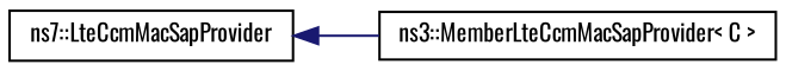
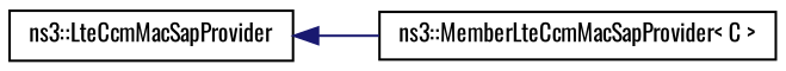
  digraph {
    rankdir=LR
    fontname=Oswald
    node [color=black fillcolor=white fontname=Oswald fontsize=10 shape=record style=filled]
-   n1 [height=0.2 label="ns7::LteCcmMacSapProvider" width=0.4]
+   n1 [height=0.2 label="ns3::LteCcmMacSapProvider" width=0.4]
    n2 [height=0.2 label="ns3::MemberLteCcmMacSapProvider\< C \>" width=0.4]
    n1 -> n2 [color=midnightblue dir=back fontname=Oswald fontsize=10 labelfontname=Helvetica labelfontsize=10 style=solid]
  }
